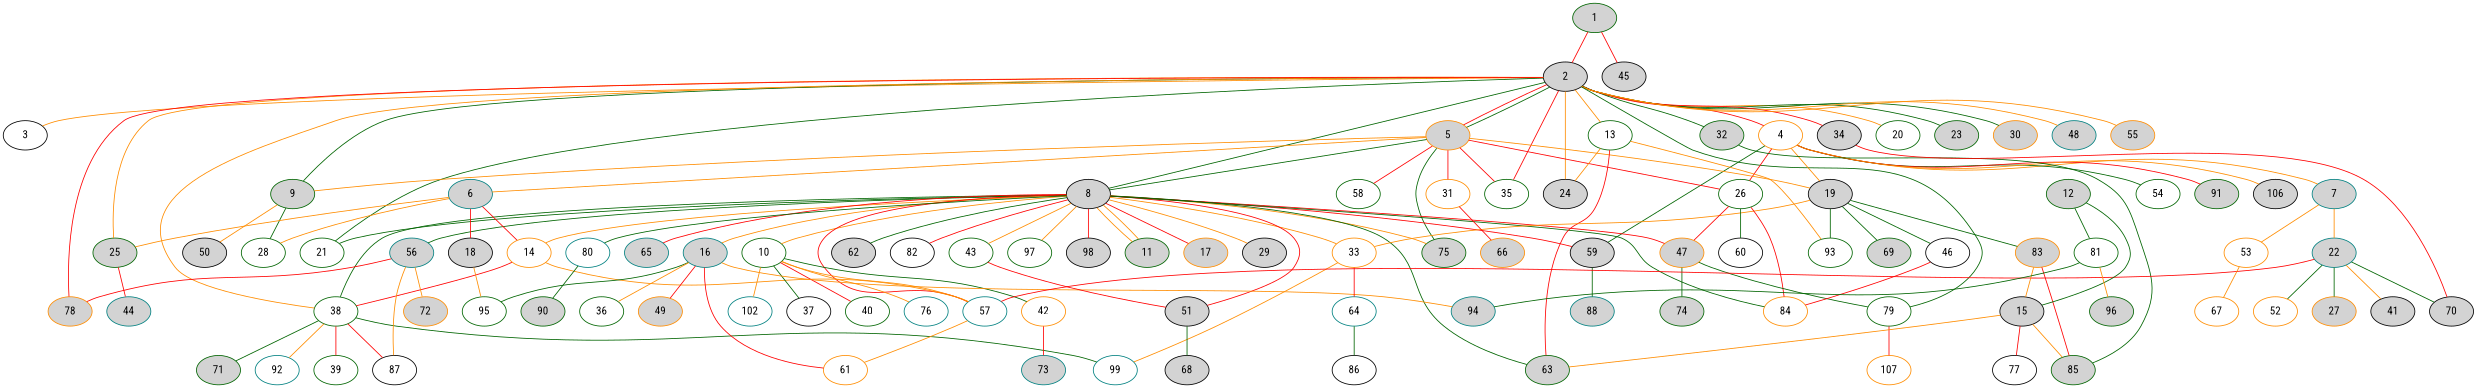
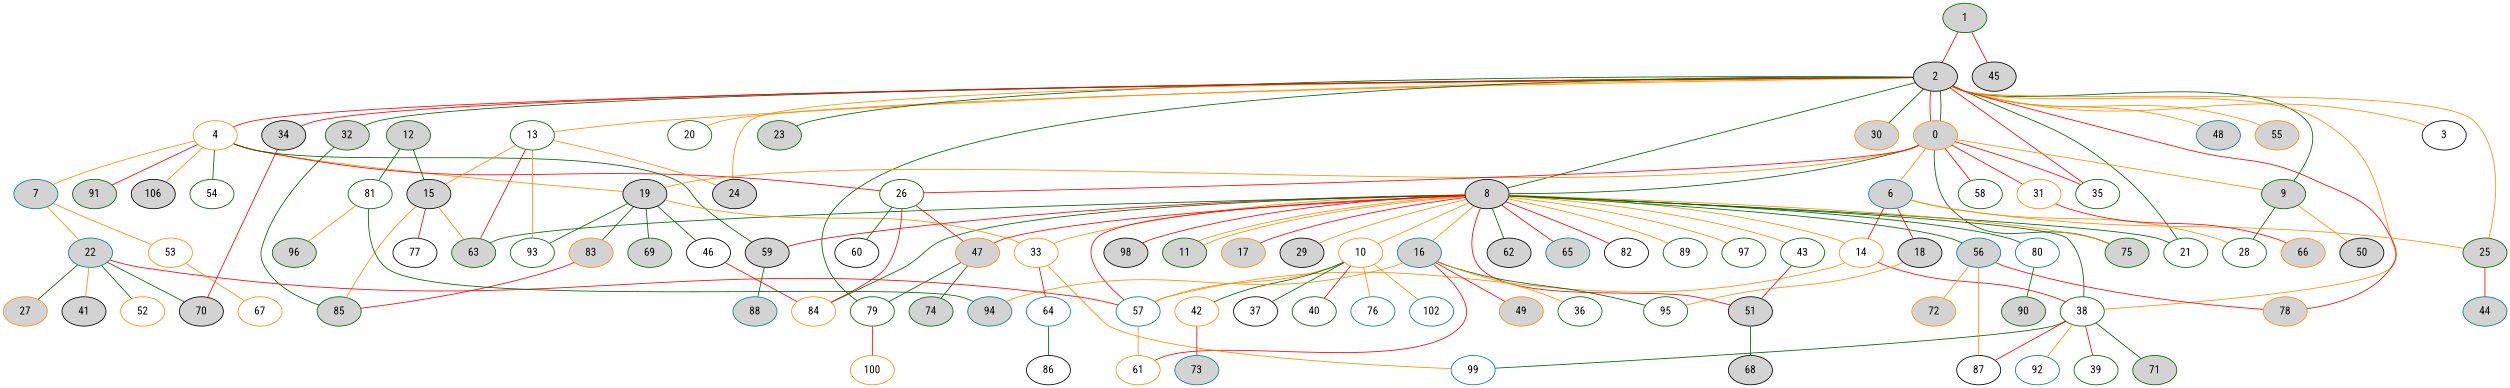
  graph {
    fontname="Roboto Condensed"
    node [color=darkgreen fillcolor=lightgrey fontname="Roboto Condensed" style=filled]
    edge [color=darkorange fontname="Roboto Condensed"]
    2 [color=black]
    1
    45 [color=black]
    3 [color=black fillcolor=white]
    4 [color=darkorange fillcolor=white]
-   5 [color=darkorange]
+   5 [color=darkorange label=0]
    8 [color=black]
    9
    13 [fillcolor=white]
    20 [fillcolor=white]
    21 [fillcolor=white]
    23
    24 [color=black]
    25
    30 [color=darkorange]
    32
    34 [color=black]
    35 [fillcolor=white]
    38 [fillcolor=white]
    48 [color=teal]
    55 [color=darkorange]
    78 [color=darkorange]
    79 [fillcolor=white]
    7 [color=teal]
    19 [color=black]
    26 [fillcolor=white]
    54 [fillcolor=white]
    59 [color=black]
    91
    n30 [color=black label=106]
    6 [color=teal]
    31 [color=darkorange fillcolor=white]
    58 [fillcolor=white]
    75
    14 [color=darkorange fillcolor=white]
-   10 [fillcolor=white]
+   10 [color=darkorange fillcolor=white]
    11
    16 [color=teal]
    17 [color=darkorange]
    29 [color=black]
    33 [color=darkorange fillcolor=white]
    43 [fillcolor=white]
    47 [color=darkorange]
    51 [color=black]
    56 [color=teal]
    57 [color=teal fillcolor=white]
    62 [color=black]
    63
    65 [color=teal]
    80 [color=teal fillcolor=white]
    82 [color=black fillcolor=white]
    84 [color=darkorange fillcolor=white]
+   89 [fillcolor=white]
    97 [fillcolor=white]
    98 [color=black]
    28 [fillcolor=white]
    50 [color=black]
    15 [color=black]
    93 [fillcolor=white]
    44 [color=teal]
    85
    70 [color=black]
    99 [color=teal fillcolor=white]
    39 [fillcolor=white]
    71
    87 [color=black fillcolor=white]
    92 [color=teal fillcolor=white]
-   100 [color=darkorange fillcolor=white label=107]
+   100 [color=darkorange fillcolor=white]
    22 [color=teal]
    53 [color=darkorange fillcolor=white]
    46 [color=black fillcolor=white]
    69
    83 [color=darkorange]
    60 [color=black fillcolor=white]
    88 [color=teal]
    18 [color=black]
    66 [color=darkorange]
    95 [fillcolor=white]
    27 [color=darkorange]
    41 [color=black]
    52 [color=darkorange fillcolor=white]
    67 [color=darkorange fillcolor=white]
    37 [color=black fillcolor=white]
    40 [fillcolor=white]
    42 [color=darkorange fillcolor=white]
    76 [color=teal fillcolor=white]
    102 [color=teal fillcolor=white]
    12
    81 [fillcolor=white]
    36 [fillcolor=white]
    49 [color=darkorange]
    61 [color=darkorange fillcolor=white]
    94 [color=teal]
    64 [color=teal fillcolor=white]
    74
    68 [color=black]
    72 [color=darkorange]
    90
    73 [color=teal]
    77 [color=black fillcolor=white]
    96
    86 [color=black fillcolor=white]
    2 -- 3
    2 -- 4 [color=red]
    2 -- 5 [color=red]
    2 -- 5 [color=darkgreen]
    2 -- 8 [color=darkgreen]
    2 -- 9 [color=darkgreen]
    2 -- 13
    2 -- 20
    2 -- 21 [color=darkgreen]
    2 -- 23 [color=darkgreen]
    2 -- 24
    2 -- 25
    2 -- 30 [color=darkgreen]
    2 -- 32 [color=darkgreen]
    2 -- 34 [color=red]
    2 -- 35 [color=red]
    2 -- 38
    2 -- 48
    2 -- 55
    2 -- 78 [color=red]
    2 -- 79 [color=darkgreen]
    1 -- 2 [color=red]
    1 -- 45 [color=red]
    4 -- 7
    4 -- 19
    4 -- 26 [color=red]
    4 -- 54 [color=darkgreen]
    4 -- 59 [color=darkgreen]
    4 -- 91 [color=red]
    4 -- n30
    5 -- 8 [color=darkgreen]
    5 -- 9
    5 -- 35 [color=red]
    5 -- 19
    5 -- 26 [color=red]
    5 -- 6
    5 -- 31 [color=red]
    5 -- 58 [color=red]
    5 -- 75 [color=darkgreen]
    8 -- 21 [color=darkgreen]
    8 -- 38 [color=darkgreen]
    8 -- 59 [color=red]
    8 -- 75
    8 -- 14
    8 -- 10
    8 -- 11
    8 -- 11
    8 -- 16
    8 -- 17 [color=red]
    8 -- 29
    8 -- 33
    8 -- 43
    8 -- 47 [color=red]
    8 -- 51 [color=red]
    8 -- 56 [color=darkgreen]
    8 -- 57 [color=red]
    8 -- 62 [color=darkgreen]
    8 -- 63 [color=darkgreen]
    8 -- 65 [color=red]
    8 -- 80 [color=darkgreen]
    8 -- 82 [color=red]
    8 -- 84 [color=darkgreen]
+   8 -- 89
    8 -- 97
    8 -- 98 [color=red]
    9 -- 28 [color=darkgreen]
    9 -- 50
    13 -- 24
    13 -- 63 [color=red]
-   83 -- 15
+   13 -- 15
    13 -- 93
    25 -- 44 [color=red]
    32 -- 85 [color=darkgreen]
    34 -- 70 [color=red]
    38 -- 99 [color=darkgreen]
    38 -- 39 [color=red]
    38 -- 71 [color=darkgreen]
    38 -- 87 [color=red]
    38 -- 92
    79 -- 100 [color=red]
    7 -- 22
    7 -- 53
    19 -- 33
    19 -- 93 [color=darkgreen]
    19 -- 46 [color=darkgreen]
    19 -- 69 [color=darkgreen]
    19 -- 83 [color=darkgreen]
    26 -- 47 [color=red]
    26 -- 84 [color=red]
    26 -- 60 [color=darkgreen]
    59 -- 88 [color=darkgreen]
    6 -- 25
    6 -- 14 [color=red]
    6 -- 28
    6 -- 18 [color=red]
    31 -- 66 [color=red]
    14 -- 38 [color=red]
    14 -- 57
    10 -- 57
    10 -- 37 [color=darkgreen]
    10 -- 40 [color=red]
    10 -- 42 [color=darkgreen]
    10 -- 76
    10 -- 102
    16 -- 95 [color=darkgreen]
    16 -- 36
    16 -- 49 [color=red]
    16 -- 61 [color=red]
    16 -- 94
    33 -- 99
    33 -- 64 [color=red]
    43 -- 51 [color=red]
    47 -- 79 [color=darkgreen]
    47 -- 74 [color=darkgreen]
    51 -- 68 [color=darkgreen]
    56 -- 78 [color=red]
    56 -- 87
    56 -- 72
    57 -- 61
    80 -- 90 [color=darkgreen]
    15 -- 63
    15 -- 85
    15 -- 77 [color=red]
    22 -- 57 [color=red]
    22 -- 70 [color=darkgreen]
    22 -- 27 [color=darkgreen]
    22 -- 41
    22 -- 52 [color=darkgreen]
    53 -- 67
    46 -- 84 [color=red]
    83 -- 85 [color=red]
    18 -- 95
    42 -- 73 [color=red]
    12 -- 15 [color=darkgreen]
    12 -- 81 [color=darkgreen]
    81 -- 94 [color=darkgreen]
    81 -- 96
    64 -- 86 [color=darkgreen]
  }
